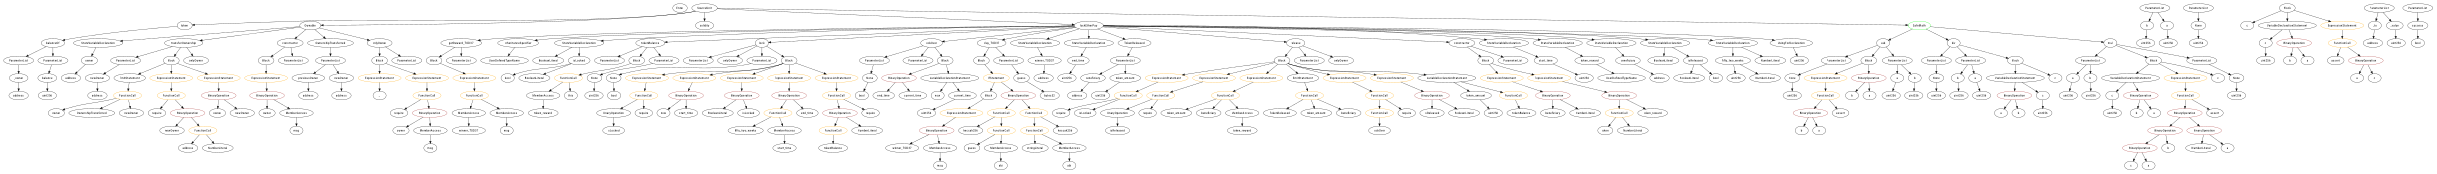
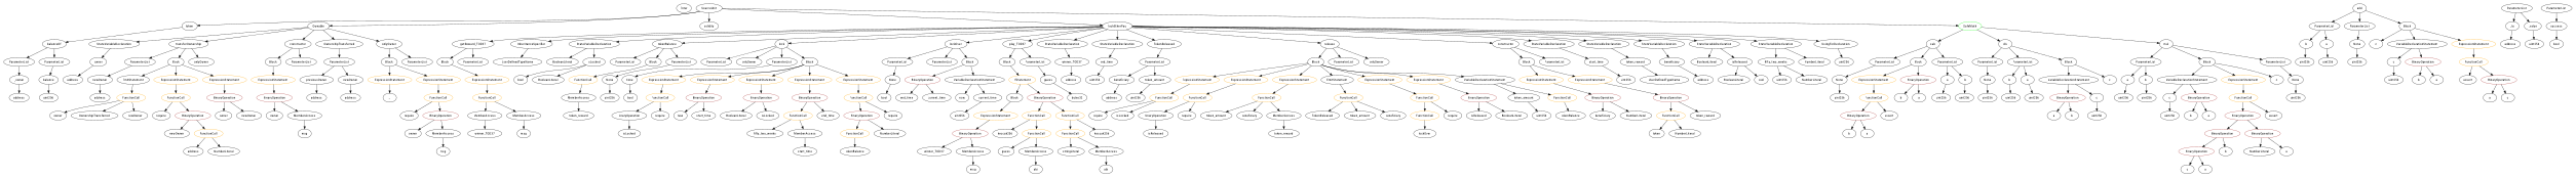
  strict digraph {
    fontname="Roboto Condensed"
    node [fontname="Roboto Condensed" color=black]
    edge [fontname="Roboto Condensed"]
    Enter [height=0.5 width=0.83628 color=""]
    n2 [height=0.5 label=winner_TOD37 width=1.9036]
    n3 [height=0.5 label=address width=1.0996]
    n4 [height=0.5 label=uint256 width=1.0442]
    n5 [height=0.5 label=getReward_TOD37 width=2.3333]
    n6 [height=0.5 label=Block width=0.90558]
    n7 [height=0.5 label=ParameterList width=1.7095]
    n8 [color=orange height=0.5 label=ExpressionStatement width=2.458]
    n9 [color=orange height=0.5 label=FunctionCall width=1.6125]
    n10 [height=0.5 label=ParameterList width=1.7095]
    n11 [height=0.5 label=None width=0.85014]
    n12 [height=0.5 label=uint256 width=1.0442]
    n13 [height=0.5 label=ParameterList width=1.7095]
    n14 [height=0.5 label=b width=0.75]
    n15 [height=0.5 label=a width=0.75]
    n16 [height=0.5 label=uint256 width=1.0442]
    n17 [height=0.5 label=uint256 width=1.0442]
    n18 [height=0.5 label=None width=0.85014]
    n19 [height=0.5 label=uint256 width=1.0442]
    n20 [height=0.5 label=ParameterList width=1.7095]
    n21 [height=0.5 label=newOwner width=1.4046]
    n22 [height=0.5 label=address width=1.0996]
    n23 [height=0.5 label=UnaryOperation width=1.9452]
    n24 [height=0.5 label=isReleased width=1.3907]
    n25 [color=brown height=0.5 label=BinaryOperation width=1.9867]
    n26 [color=orange height=0.5 label=FunctionCall width=1.6125]
    n27 [height=0.5 label=NumberLiteral width=1.765]
    n28 [height=0.5 label=tokenBalance width=1.6679]
    n29 [height=0.5 label=balanceOf width=1.3491]
    n30 [height=0.5 label=ParameterList width=1.7095]
    n31 [height=0.5 label=ParameterList width=1.7095]
    n32 [height=0.5 label=_owner width=1.0719]
    n33 [height=0.5 label=balance width=1.0719]
    n34 [height=0.5 label=address width=1.0996]
    n35 [height=0.5 label=uint256 width=1.0442]
    n36 [color=orange height=0.5 label=ExpressionStatement width=2.458]
    n37 [color=orange height=0.5 label=FunctionCall width=1.6125]
    n38 [height=0.5 label=require width=1.0026]
    n39 [height=0.5 label=isLocked width=1.2521]
    n40 [height=0.5 label=winner_TOD37 width=1.9036]
    n41 [height=0.5 label=StateVariableDeclaration width=2.8184]
    n42 [height=0.5 label=owner width=0.93331]
    n43 [height=0.5 label=address width=1.0996]
    n44 [height=0.5 label=InheritanceSpecifier width=2.3333]
    n45 [height=0.5 label=UserDefinedTypeName width=2.7214]
    n46 [height=0.5 label=uint256 width=1.0442]
    n47 [height=0.5 label=isReleased width=1.3907]
    n48 [height=0.5 label=TokenReleased width=1.8897]
    n49 [height=0.5 label=c width=0.75]
    n50 [height=0.5 label=uint256 width=1.0442]
    n51 [height=0.5 label=owner width=0.93331]
    n52 [height=0.5 label=MemberAccess width=1.9174]
    n53 [height=0.5 label=MemberAccess width=1.9174]
    n54 [height=0.5 label=winner_TOD37 width=1.9036]
    n55 [height=0.5 label=msg width=0.75]
    n56 [color=brown height=0.5 label=BinaryOperation width=1.9867]
    n57 [height=0.5 label=beneficiary width=1.4184]
    n58 [height=0.5 label=NumberLiteral width=1.765]
    n59 [height=0.5 label=c width=0.75]
    n60 [height=0.5 label=uint256 width=1.0442]
    n61 [height=0.5 label=MemberAccess width=1.9174]
    n62 [height=0.5 label=msg width=0.75]
    n63 [height=0.5 label=BooleanLiteral width=1.7788]
    n64 [color=brown height=0.5 label=BinaryOperation width=1.9867]
    n65 [height=0.5 label=b width=0.75]
    n66 [height=0.5 label=a width=0.75]
    n67 [height=0.5 label=StateVariableDeclaration width=2.8184]
    n68 [height=0.5 label=BooleanLiteral width=1.7788]
    n69 [height=0.5 label=isLocked width=1.2521]
    n70 [height=0.5 label=bool width=0.76697]
    n71 [height=0.5 label=BooleanLiteral width=1.7788]
    n72 [height=0.5 label=guess width=0.87786]
    n73 [height=0.5 label=b width=0.75]
    n74 [height=0.5 label=bytes32 width=1.0996]
    n75 [height=0.5 label=b width=0.75]
    n76 [color=brown height=0.5 label=BinaryOperation width=1.9867]
    n77 [height=0.5 label=now width=0.75]
    n78 [height=0.5 label=start_time width=1.3076]
    n79 [height=0.5 label=address width=1.0996]
    n80 [height=0.5 label=Block width=0.90558]
    n81 [color=orange height=0.5 label=ExpressionStatement width=2.458]
    n82 [color=orange height=0.5 label=ExpressionStatement width=2.458]
    n83 [color=brown height=0.5 label=BinaryOperation width=1.9867]
    n84 [color=orange height=0.5 label=FunctionCall width=1.6125]
    n85 [height=0.5 label=token_reward width=1.7095]
    n86 [height=0.5 label=token_amount width=1.765]
    n87 [height=0.5 label=uint256 width=1.0442]
    n88 [height=0.5 label=sub width=0.75]
    n89 [height=0.5 label=Block width=0.90558]
    n90 [height=0.5 label=ParameterList width=1.7095]
    n91 [color=orange height=0.5 label=ExpressionStatement width=2.458]
    n92 [color=brown height=0.5 label=BinaryOperation width=1.9867]
    n93 [height=0.5 label=a width=0.75]
    n94 [height=0.5 label=b width=0.75]
    n95 [color=orange height=0.5 label=FunctionCall width=1.6125]
    n96 [height=0.5 label=a width=0.75]
    n97 [height=0.5 label=uint256 width=1.0442]
    n98 [height=0.5 label=uint256 width=1.0442]
    n99 [height=0.5 label=address width=1.0996]
    n100 [height=0.5 label=token width=0.864]
    n101 [height=0.5 label=div width=0.75]
    n102 [height=0.5 label=ParameterList width=1.7095]
    n103 [height=0.5 label=ParameterList width=1.7095]
    n104 [height=0.5 label=Block width=0.90558]
    n105 [height=0.5 label=None width=0.85014]
    n106 [height=0.5 label=b width=0.75]
    n107 [height=0.5 label=a width=0.75]
    n108 [height=0.5 label=VariableDeclarationStatement width=3.3174]
    n109 [height=0.5 label=c width=0.75]
    n110 [height=0.5 label=uint256 width=1.0442]
    n111 [height=0.5 label=uint256 width=1.0442]
    n112 [color=brown height=0.5 label=BinaryOperation width=1.9867]
    n113 [height=0.5 label=c width=0.75]
    n114 [height=0.5 label=fifty_two_weeks width=2.0145]
    n115 [color=orange height=0.5 label=FunctionCall width=1.6125]
    n116 [height=0.5 label=MemberAccess width=1.9174]
-   n117 [height=0.5 label=this width=0.75]
    n118 [height=0.5 label=token_reward width=1.7095]
    n119 [height=0.5 label=a width=0.75]
    n120 [height=0.5 label=abi width=0.75]
    n121 [color=orange height=0.5 label=FunctionCall width=1.6125]
    n122 [height=0.5 label=MemberAccess width=1.9174]
    n123 [height=0.5 label=start_time width=1.3076]
    n124 [color=orange height=0.5 label=FunctionCall width=1.6125]
    n125 [height=0.5 label=require width=1.0026]
    n126 [height=0.5 label=BooleanLiteral width=1.7788]
    n127 [height=0.5 label=lockOver width=1.2521]
    n128 [height=0.5 label=EmitStatement width=1.7788]
    n129 [color=orange height=0.5 label=FunctionCall width=1.6125]
    n130 [height=0.5 label=OwnershipTransferred width=2.6243]
    n131 [height=0.5 label=newOwner width=1.4046]
    n132 [height=0.5 label=None width=0.85014]
    n133 [height=0.5 label=bool width=0.76697]
    n134 [height=0.5 label=onlyOwner width=1.4323]
    n135 [color=brown height=0.5 label=BinaryOperation width=1.9867]
    n136 [height=0.5 label=b width=0.75]
    n137 [height=0.5 label=a width=0.75]
    n138 [height=0.5 label=BooleanLiteral width=1.7788]
    n139 [height=0.5 label=uint256 width=1.0442]
    n140 [height=0.5 label=Block width=0.90558]
    n141 [color=orange height=0.5 label=ExpressionStatement width=2.458]
    n142 [color=brown height=0.5 label=BinaryOperation width=1.9867]
    n143 [color=orange height=0.5 label=ExpressionStatement width=2.458]
    n144 [color=orange height=0.5 label=FunctionCall width=1.6125]
    n145 [height=0.5 label=require width=1.0026]
    n146 [height=0.5 label=ParameterList width=1.7095]
    n147 [height=0.5 label=MemberAccess width=1.9174]
    n148 [height=0.5 label=abi width=0.75]
    n149 [color=brown height=0.5 label=BinaryOperation width=1.9867]
    n150 [height=0.5 label=end_time width=1.2382]
    n151 [color=orange height=0.5 label=ExpressionStatement width=2.458]
    n152 [color=orange height=0.5 label=FunctionCall width=1.6125]
    n153 [height=0.5 label=UnaryOperation width=1.9452]
    n154 [height=0.5 label=require width=1.0026]
    n155 [height=0.5 label=isLocked width=1.2521]
    n156 [height=0.5 label=assert width=0.89172]
    n157 [height=0.5 label=Block width=0.90558]
    n158 [color=orange height=0.5 label=ExpressionStatement width=2.458]
    n159 [height=0.5 label=EmitStatement width=1.7788]
    n160 [color=orange height=0.5 label=ExpressionStatement width=2.458]
    n161 [color=orange height=0.5 label=ExpressionStatement width=2.458]
    n162 [height=0.5 label=VariableDeclarationStatement width=3.3174]
    n163 [color=orange height=0.5 label=FunctionCall width=1.6125]
    n164 [color=orange height=0.5 label=FunctionCall width=1.6125]
    n165 [color=orange height=0.5 label=FunctionCall width=1.6125]
    n166 [color=brown height=0.5 label=BinaryOperation width=1.9867]
    n167 [color=orange height=0.5 label=FunctionCall width=1.6125]
    n168 [height=0.5 label=token_amount width=1.765]
    n169 [height=0.5 label=beneficiary width=1.4184]
    n170 [height=0.5 label=MemberAccess width=1.9174]
    n171 [height=0.5 label=token_amount width=1.765]
    n172 [height=0.5 label=beneficiary width=1.4184]
    n173 [color=orange height=0.5 label=FunctionCall width=1.6125]
    n174 [height=0.5 label=require width=1.0026]
    n175 [height=0.5 label=BooleanLiteral width=1.7788]
    n176 [height=0.5 label=tokenBalance width=1.6679]
    n177 [height=0.5 label=c width=0.75]
    n178 [color=orange height=0.5 label=ExpressionStatement width=2.458]
    n179 [color=brown height=0.5 label=BinaryOperation width=1.9867]
    n180 [height=0.5 label=owner width=0.93331]
    n181 [height=0.5 label=MemberAccess width=1.9174]
    n182 [height=0.5 label=msg width=0.75]
    n183 [height=0.5 label=tokenBalance width=1.6679]
    n184 [height=0.5 label=Block width=0.90558]
    n185 [height=0.5 label=ParameterList width=1.7095]
    n186 [height=0.5 label=None width=0.85014]
    n187 [height=0.5 label=uint256 width=1.0442]
    n188 [color=orange height=0.5 label=ExpressionStatement width=2.458]
    n189 [height=0.5 label=_ width=0.75]
    n190 [color=orange height=0.5 label=ExpressionStatement width=2.458]
    n191 [color=orange height=0.5 label=FunctionCall width=1.6125]
    n192 [height=0.5 label=require width=1.0026]
    n193 [color=brown height=0.5 label=BinaryOperation width=1.9867]
    n194 [height=0.5 label=newOwner width=1.4046]
    n195 [color=orange height=0.5 label=FunctionCall width=1.6125]
    n196 [height=0.5 label=assert width=0.89172]
    n197 [height=0.5 label=lock width=0.75]
    n198 [height=0.5 label=ParameterList width=1.7095]
    n199 [height=0.5 label=Block width=0.90558]
    n200 [color=orange height=0.5 label=ExpressionStatement width=2.458]
    n201 [color=orange height=0.5 label=ExpressionStatement width=2.458]
    n202 [color=orange height=0.5 label=ExpressionStatement width=2.458]
    n203 [color=orange height=0.5 label=ExpressionStatement width=2.458]
    n204 [color=brown height=0.5 label=BinaryOperation width=1.9867]
    n205 [height=0.5 label=ParameterList width=1.7095]
    n206 [height=0.5 label=a width=0.75]
    n207 [height=0.5 label=uint256 width=1.0442]
    n208 [height=0.5 label=VariableDeclarationStatement width=3.3174]
    n209 [height=0.5 label=token width=0.864]
    n210 [height=0.5 label=ParameterList width=1.7095]
    n211 [height=0.5 label=_to width=0.75]
    n212 [height=0.5 label=_value width=0.96103]
    n213 [height=0.5 label=ParameterList width=1.7095]
    n214 [height=0.5 label=success width=1.1135]
    n215 [color=orange height=0.5 label=FunctionCall width=1.6125]
    n216 [color=brown height=0.5 label=BinaryOperation width=1.9867]
    n217 [height=0.5 label=lockOver width=1.2521]
    n218 [height=0.5 label=ParameterList width=1.7095]
    n219 [height=0.5 label=ParameterList width=1.7095]
    n220 [height=0.5 label=Block width=0.90558]
    n221 [height=0.5 label=None width=0.85014]
    n222 [color=brown height=0.5 label=BinaryOperation width=1.9867]
    n223 [height=0.5 label=VariableDeclarationStatement width=3.3174]
    n224 [height=0.5 label=bool width=0.76697]
    n225 [height=0.5 label=end_time width=1.2382]
    n226 [height=0.5 label=current_time width=1.5848]
    n227 [height=0.5 label=now width=0.75]
    n228 [height=0.5 label=current_time width=1.5848]
    n229 [height=0.5 label=address width=1.0996]
    n230 [height=0.5 label=NumberLiteral width=1.765]
    n231 [height=0.5 label=play_TOD37 width=1.6541]
    n232 [height=0.5 label=Block width=0.90558]
    n233 [height=0.5 label=ParameterList width=1.7095]
    n234 [color=orange height=0.5 label=IfStatement width=1.4739]
    n235 [height=0.5 label=guess width=0.87786]
    n236 [color=brown height=0.5 label=BinaryOperation width=1.9867]
    n237 [height=0.5 label=bool width=0.76697]
    n238 [height=0.5 label=ParameterList width=1.7095]
    n239 [height=0.5 label=uint256 width=1.0442]
    n240 [height=0.5 label=uint256 width=1.0442]
    n241 [height=0.5 label=require width=1.0026]
    n242 [height=0.5 label=bool width=0.76697]
    n243 [height=0.5 label=StateVariableDeclaration width=2.8184]
    n244 [height=0.5 label=ParameterList width=1.7095]
    n245 [height=0.5 label=b width=0.75]
    n246 [height=0.5 label=uint256 width=1.0442]
    n247 [height=0.5 label=NumberLiteral width=1.765]
    n248 [height=0.5 label=ParameterList width=1.7095]
    n249 [height=0.5 label=stringLiteral width=1.5016]
    n250 [color=orange height=0.5 label=FunctionCall width=1.6125]
    n251 [color=orange height=0.5 label=FunctionCall width=1.6125]
    n252 [height=0.5 label=address width=1.0996]
    n253 [height=0.5 label=isLocked width=1.2521]
    n254 [height=0.5 label=uint256 width=1.0442]
    n255 [height=0.5 label=a width=0.75]
    n256 [height=0.5 label=Block width=0.90558]
    n257 [height=0.5 label=Ownable width=1.2105]
    n258 [height=0.5 label=transferOwnership width=2.1947]
    n259 [height=0.5 label=constructor width=1.4877]
    n260 [height=0.5 label=OwnershipTransferred width=2.6243]
    n261 [height=0.5 label=onlyOwner width=1.4323]
    n262 [height=0.5 label=ParameterList width=1.7095]
    n263 [height=0.5 label=Block width=0.90558]
    n264 [height=0.5 label=onlyOwner width=1.4323]
    n265 [height=0.5 label=ParameterList width=1.7095]
    n266 [height=0.5 label=ParameterList width=1.7095]
    n267 [height=0.5 label=Block width=0.90558]
    n268 [height=0.5 label=ParameterList width=1.7095]
    n269 [color=orange height=0.5 label=ExpressionStatement width=2.458]
    n270 [height=0.5 label=previousOwner width=1.8759]
    n271 [height=0.5 label=newOwner width=1.4046]
    n272 [color=orange height=0.5 label=ExpressionStatement width=2.458]
    n273 [height=0.5 label=Block width=0.90558]
    n274 [color=orange height=0.5 label=ExpressionStatement width=2.458]
    n275 [height=0.5 label=c width=0.75]
    n276 [color=orange height=0.5 label=FunctionCall width=1.6125]
    n277 [color=brown height=0.5 label=BinaryOperation width=1.9867]
    n278 [height=0.5 label=assert width=0.89172]
+   n279 [height=0.5 label=add width=0.75]
    n280 [height=0.5 label=Block width=0.90558]
    n281 [height=0.5 label=c width=0.75]
    n282 [height=0.5 label=VariableDeclarationStatement width=3.3174]
    n283 [color=orange height=0.5 label=ExpressionStatement width=2.458]
    n284 [color=brown height=0.5 label=BinaryOperation width=1.9867]
    n285 [height=0.5 label=owner width=0.93331]
    n286 [height=0.5 label=owner width=0.93331]
    n287 [height=0.5 label=keccak256 width=1.3907]
    n288 [color=orange height=0.5 label=FunctionCall width=1.6125]
    n289 [height=0.5 label=uint256 width=1.0442]
    n290 [height=0.5 label=fifty_two_weeks width=2.0145]
    n291 [height=0.5 label=NumberLiteral width=1.765]
    n292 [height=0.5 label=StateVariableDeclaration width=2.8184]
    n293 [height=0.5 label=end_time width=1.2382]
    n294 [height=0.5 label=uint256 width=1.0442]
    n295 [color=orange height=0.5 label=FunctionCall width=1.6125]
    n296 [height=0.5 label=keccak256 width=1.3907]
    n297 [height=0.5 label=MemberAccess width=1.9174]
    n298 [height=0.5 label=token_reward width=1.7095]
    n299 [height=0.5 label=b width=0.75]
    n300 [height=0.5 label=onlyOwner width=1.4323]
    n301 [color=brown height=0.5 label=BinaryOperation width=1.9867]
    n302 [height=0.5 label=UserDefinedTypeName width=2.7214]
    n303 [height=0.5 label=solidity width=1.0442]
    n304 [color=brown height=0.5 label=BinaryOperation width=1.9867]
    n305 [color=brown height=0.5 label=BinaryOperation width=1.9867]
    n306 [height=0.5 label=c width=0.75]
    n307 [height=0.5 label=beneficiary width=1.4184]
    n308 [height=0.5 label=address width=1.0996]
    n309 [height=0.5 label=ParameterList width=1.7095]
    n310 [height=0.5 label=None width=0.85014]
    n311 [height=0.5 label=uint256 width=1.0442]
    n312 [color=brown height=0.5 label=BinaryOperation width=1.9867]
    n313 [height=0.5 label=a width=0.75]
    n314 [height=0.5 label=TokenReleased width=1.8897]
    n315 [height=0.5 label=ParameterList width=1.7095]
    n316 [height=0.5 label=token_amount width=1.765]
    n317 [height=0.5 label=uint256 width=1.0442]
    n318 [height=0.5 label=a width=0.75]
    n319 [color=brown height=0.5 label=BinaryOperation width=1.9867]
    n320 [height=0.5 label=MemberAccess width=1.9174]
    n321 [height=0.5 label=msg width=0.75]
    n322 [height=0.5 label=b width=0.75]
    n323 [height=0.5 label=NumberLiteral width=1.765]
    n324 [height=0.5 label=a width=0.75]
    n325 [height=0.5 label=newOwner width=1.4046]
    n326 [height=0.5 label=release width=0.98875]
    n327 [height=0.5 label=NumberLiteral width=1.765]
    n328 [height=0.5 label=start_time width=1.3076]
    n329 [height=0.5 label=isReleased width=1.3907]
    n330 [height=0.5 label=address width=1.0996]
    n331 [height=0.5 label=lockEtherPay width=1.6679]
    n332 [height=0.5 label=constructor width=1.4877]
    n333 [height=0.5 label=StateVariableDeclaration width=2.8184]
    n334 [height=0.5 label=StateVariableDeclaration width=2.8184]
    n335 [height=0.5 label=StateVariableDeclaration width=2.8184]
    n336 [height=0.5 label=StateVariableDeclaration width=2.8184]
    n337 [height=0.5 label=StateVariableDeclaration width=2.8184]
    n338 [height=0.5 label=UsingForDeclaration width=2.4303]
    n339 [height=0.5 label=token_reward width=1.7095]
    n340 [height=0.5 label=beneficiary width=1.4184]
    n341 [color=orange height=0.5 label=FunctionCall width=1.6125]
    n342 [height=0.5 label=mul width=0.75]
    n343 [height=0.5 label=SourceUnit width=1.46]
    n344 [color=green height=0.5 label=SafeMath width=1.2798]
    n2 -> n3
    n5 -> n6
    n5 -> n7
    n6 -> n8
    n8 -> n9
    n9 -> n52
    n9 -> n53
    n10 -> n11
    n11 -> n12
    n13 -> n14
    n13 -> n15
    n14 -> n16
    n15 -> n17
    n18 -> n19
    n21 -> n22
    n23 -> n24
    n25 -> n26
    n25 -> n27
    n26 -> n28
    n29 -> n30
    n29 -> n31
    n30 -> n32
    n31 -> n33
    n32 -> n34
    n33 -> n35
    n36 -> n37
    n37 -> n38
    n37 -> n39
    n41 -> n42
    n42 -> n43
    n44 -> n45
    n49 -> n50
    n52 -> n54
    n53 -> n55
    n56 -> n57
    n56 -> n58
    n59 -> n60
    n61 -> n62
    n64 -> n65
    n64 -> n66
    n67 -> n68
    n67 -> n69
    n69 -> n70
    n69 -> n71
    n76 -> n77
    n76 -> n78
    n80 -> n81
    n80 -> n82
    n81 -> n56
    n82 -> n83
    n83 -> n84
    n83 -> n85
    n84 -> n100
    n84 -> n247
    n86 -> n87
    n88 -> n10
    n88 -> n89
    n88 -> n90
    n89 -> n91
    n89 -> n92
    n90 -> n93
    n90 -> n94
    n91 -> n95
    n92 -> n73
    n92 -> n96
    n93 -> n97
    n94 -> n98
    n95 -> n64
    n95 -> n156
    n101 -> n102
    n101 -> n103
    n101 -> n104
    n102 -> n105
    n103 -> n106
    n103 -> n107
    n104 -> n108
    n104 -> n109
    n105 -> n110
    n106 -> n111
    n107 -> n4
    n108 -> n112
    n108 -> n113
    n112 -> n255
    n112 -> n299
    n113 -> n289
    n115 -> n116
-   n115 -> n117
    n116 -> n118
    n121 -> n114
    n121 -> n122
    n122 -> n123
    n124 -> n25
    n124 -> n125
    n128 -> n129
    n129 -> n51
    n129 -> n130
    n129 -> n131
    n132 -> n133
    n135 -> n136
    n135 -> n137
    n140 -> n141
    n141 -> n142
    n142 -> n40
    n142 -> n61
    n143 -> n144
    n144 -> n23
    n144 -> n145
    n147 -> n148
    n149 -> n121
    n149 -> n150
    n151 -> n152
    n152 -> n153
    n152 -> n154
    n153 -> n155
    n157 -> n36
    n157 -> n143
    n157 -> n158
    n157 -> n159
    n157 -> n160
    n157 -> n161
    n157 -> n162
    n158 -> n163
    n159 -> n164
    n160 -> n165
    n161 -> n166
    n162 -> n86
    n162 -> n167
    n163 -> n168
    n163 -> n169
    n163 -> n170
    n164 -> n48
    n164 -> n171
    n164 -> n172
    n165 -> n173
    n165 -> n174
    n166 -> n47
    n166 -> n175
    n167 -> n176
    n170 -> n298
    n173 -> n127
    n178 -> n179
    n179 -> n180
    n179 -> n181
    n181 -> n182
    n183 -> n146
    n183 -> n184
    n183 -> n185
    n184 -> n115
    n185 -> n186
    n186 -> n187
    n188 -> n189
    n190 -> n191
    n191 -> n192
    n191 -> n193
    n193 -> n194
    n193 -> n195
    n195 -> n229
    n195 -> n230
    n197 -> n20
    n197 -> n134
    n197 -> n198
    n197 -> n199
    n198 -> n132
    n199 -> n151
    n199 -> n200
    n199 -> n201
    n199 -> n202
    n199 -> n203
    n200 -> n76
    n201 -> n204
    n202 -> n149
    n203 -> n124
    n204 -> n126
    n204 -> n253
    n206 -> n207
    n208 -> n49
    n208 -> n135
    n209 -> n29
    n210 -> n211
    n210 -> n212
    n211 -> n252
    n212 -> n239
    n213 -> n214
    n214 -> n237
    n215 -> n196
    n215 -> n216
    n216 -> n119
    n216 -> n177
    n217 -> n218
    n217 -> n219
    n217 -> n220
    n218 -> n221
    n220 -> n222
    n220 -> n223
    n221 -> n224
    n222 -> n225
    n222 -> n226
    n223 -> n227
    n223 -> n228
    n228 -> n240
    n231 -> n232
    n231 -> n233
    n232 -> n234
    n233 -> n235
    n234 -> n140
    n234 -> n236
    n235 -> n74
    n236 -> n250
    n236 -> n251
    n238 -> n18
    n243 -> n2
    n244 -> n206
    n244 -> n245
    n245 -> n246
    n250 -> n287
    n250 -> n288
    n251 -> n295
    n251 -> n296
    n256 -> n178
    n257 -> n41
    n257 -> n258
    n257 -> n259
    n257 -> n260
    n257 -> n261
    n258 -> n262
    n258 -> n263
    n258 -> n264
    n259 -> n256
    n259 -> n265
    n260 -> n266
    n261 -> n267
    n261 -> n268
    n262 -> n21
    n263 -> n128
    n263 -> n190
    n263 -> n269
    n266 -> n270
    n266 -> n271
    n267 -> n188
    n267 -> n272
    n269 -> n301
    n270 -> n99
    n271 -> n79
    n272 -> n341
    n273 -> n208
    n273 -> n274
    n273 -> n275
    n274 -> n276
    n276 -> n277
    n276 -> n278
    n277 -> n304
    n277 -> n305
+   n279 -> n13
+   n279 -> n238
+   n279 -> n280
    n280 -> n281
    n280 -> n282
    n280 -> n283
    n282 -> n59
    n282 -> n284
    n283 -> n215
    n284 -> n75
    n284 -> n318
    n288 -> n72
    n288 -> n147
    n290 -> n139
    n290 -> n291
    n292 -> n293
    n293 -> n294
    n295 -> n249
    n295 -> n297
    n297 -> n120
    n301 -> n286
    n301 -> n325
    n304 -> n312
    n304 -> n322
    n305 -> n323
    n305 -> n324
    n307 -> n308
    n309 -> n310
    n310 -> n311
    n312 -> n306
    n312 -> n313
    n314 -> n315
    n315 -> n307
    n315 -> n316
    n316 -> n254
    n319 -> n285
    n319 -> n320
    n320 -> n321
    n326 -> n157
    n326 -> n248
    n326 -> n300
    n328 -> n46
    n329 -> n138
    n329 -> n242
    n331 -> n5
    n331 -> n44
    n331 -> n67
    n331 -> n183
    n331 -> n197
    n331 -> n217
    n331 -> n231
    n331 -> n243
    n331 -> n292
    n331 -> n314
    n331 -> n326
    n331 -> n332
    n331 -> n333
    n331 -> n334
    n331 -> n335
    n331 -> n336
    n331 -> n337
    n331 -> n338
    n332 -> n80
    n332 -> n205
    n333 -> n328
    n334 -> n339
    n335 -> n340
    n336 -> n63
    n336 -> n329
    n337 -> n290
    n337 -> n327
    n338 -> n317
    n339 -> n302
    n340 -> n330
    n341 -> n241
    n341 -> n319
    n342 -> n244
    n342 -> n273
    n342 -> n309
    n343 -> n209
    n343 -> n257
    n343 -> n303
    n343 -> n331
    n343 -> n344
    n344 -> n88
    n344 -> n101
    n344 -> n342
  }
